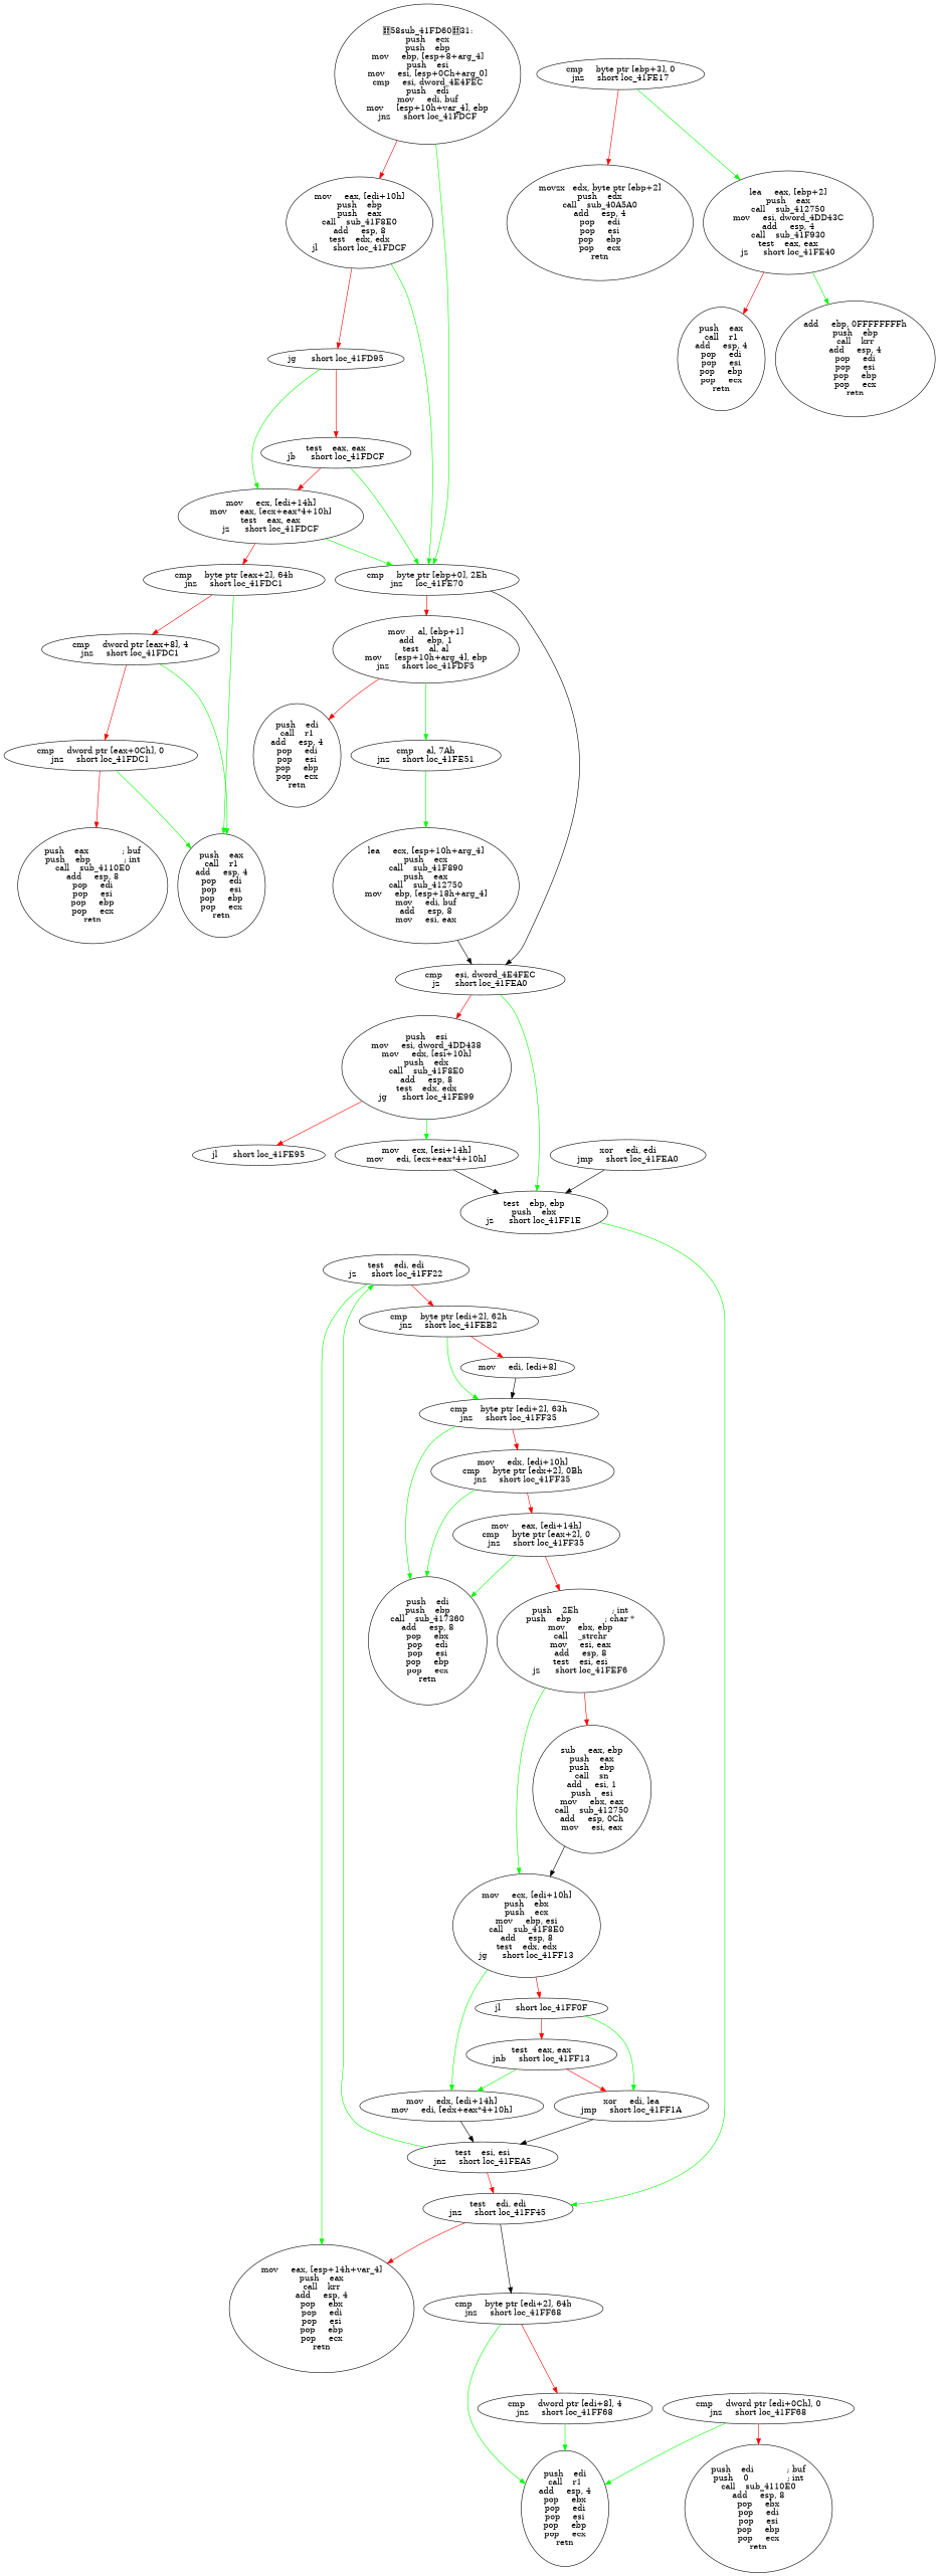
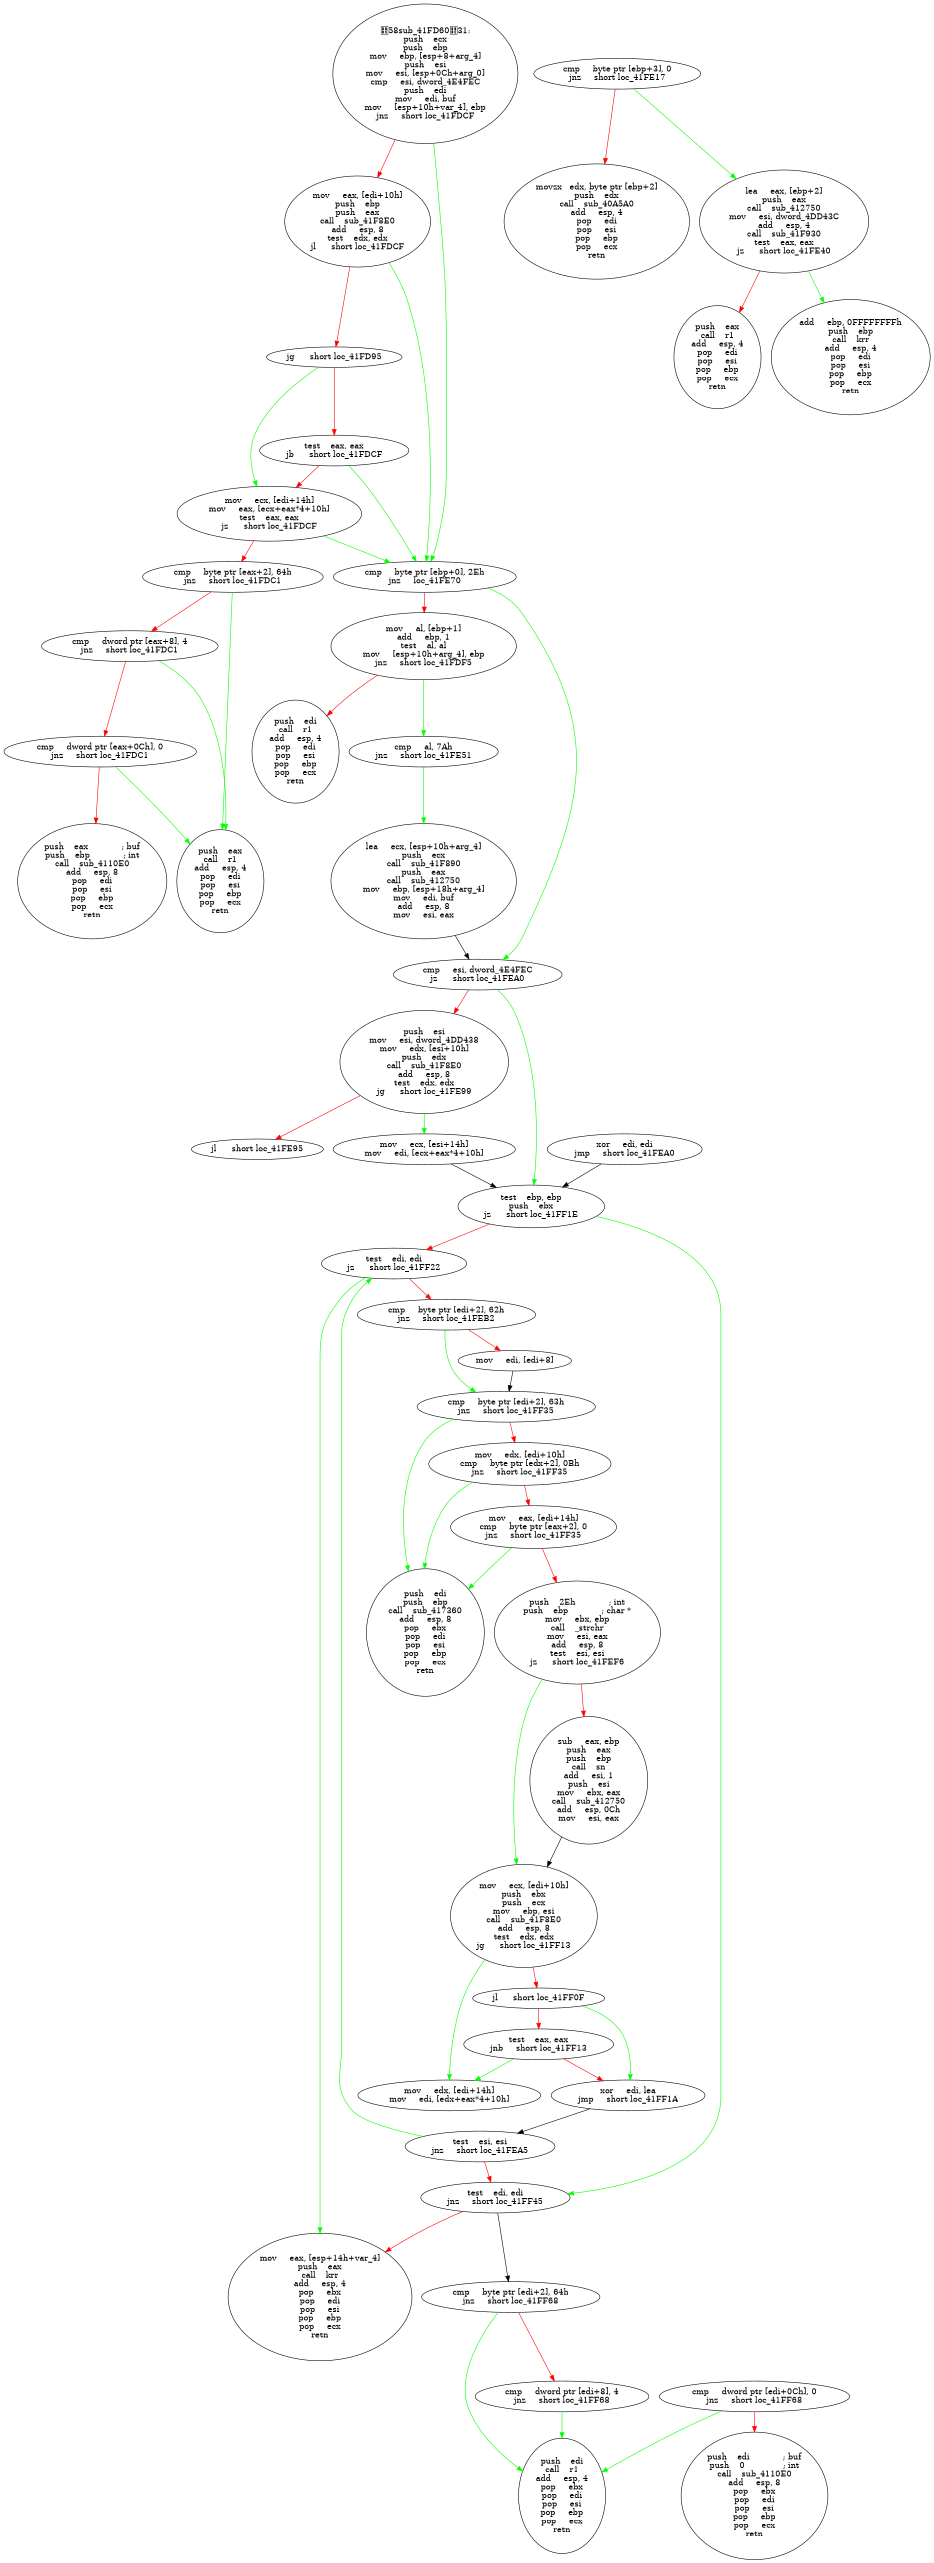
  digraph {
    edge [color=green]
    n1 [label="58sub_41FD6031:\npush    ecx\npush    ebp\nmov     ebp, [esp+8+arg_4]\npush    esi\nmov     esi, [esp+0Ch+arg_0]\ncmp     esi, dword_4E4FEC\npush    edi\nmov     edi, buf\nmov     [esp+10h+var_4], ebp\njnz     short loc_41FDCF"]
    n2 [label="mov     eax, [edi+10h]\npush    ebp\npush    eax\ncall    sub_41F8E0\nadd     esp, 8\ntest    edx, edx\njl      short loc_41FDCF"]
    n3 [label="cmp     byte ptr [ebp+0], 2Eh\njnz     loc_41FE70"]
    n4 [label="jg      short loc_41FD95"]
    n5 [label="mov     al, [ebp+1]\nadd     ebp, 1\ntest    al, al\nmov     [esp+10h+arg_4], ebp\njnz     short loc_41FDF5"]
    n6 [label="cmp     esi, dword_4E4FEC\njz      short loc_41FEA0"]
    n7 [label="test    eax, eax\njb      short loc_41FDCF"]
    n8 [label="mov     ecx, [edi+14h]\nmov     eax, [ecx+eax*4+10h]\ntest    eax, eax\njz      short loc_41FDCF"]
    n9 [label="cmp     byte ptr [eax+2], 64h\njnz     short loc_41FDC1"]
    n10 [label="cmp     dword ptr [eax+8], 4\njnz     short loc_41FDC1"]
    n11 [label="push    eax\ncall    r1\nadd     esp, 4\npop     edi\npop     esi\npop     ebp\npop     ecx\nretn"]
    n12 [label="cmp     dword ptr [eax+0Ch], 0\njnz     short loc_41FDC1"]
    n13 [label="push    eax             ; buf\npush    ebp             ; int\ncall    sub_4110E0\nadd     esp, 8\npop     edi\npop     esi\npop     ebp\npop     ecx\nretn"]
    n14 [label="push    edi\ncall    r1\nadd     esp, 4\npop     edi\npop     esi\npop     ebp\npop     ecx\nretn"]
    n15 [label="cmp     al, 7Ah\njnz     short loc_41FE51"]
    n16 [label="push    esi\nmov     esi, dword_4DD438\nmov     edx, [esi+10h]\npush    edx\ncall    sub_41F8E0\nadd     esp, 8\ntest    edx, edx\njg      short loc_41FE99"]
    n17 [label="test    ebp, ebp\npush    ebx\njz      short loc_41FF1E"]
    n18 [label="lea     ecx, [esp+10h+arg_4]\npush    ecx\ncall    sub_41F890\npush    eax\ncall    sub_412750\nmov     ebp, [esp+18h+arg_4]\nmov     edi, buf\nadd     esp, 8\nmov     esi, eax"]
    n19 [label="cmp     byte ptr [ebp+3], 0\njnz     short loc_41FE17"]
    n20 [label="movzx   edx, byte ptr [ebp+2]\npush    edx\ncall    sub_40A5A0\nadd     esp, 4\npop     edi\npop     esi\npop     ebp\npop     ecx\nretn"]
    n21 [label="lea     eax, [ebp+2]\npush    eax\ncall    sub_412750\nmov     esi, dword_4DD43C\nadd     esp, 4\ncall    sub_41F930\ntest    eax, eax\njz      short loc_41FE40"]
    n22 [label="push    eax\ncall    r1\nadd     esp, 4\npop     edi\npop     esi\npop     ebp\npop     ecx\nretn"]
    n23 [label="add     ebp, 0FFFFFFFFh\npush    ebp\ncall    krr\nadd     esp, 4\npop     edi\npop     esi\npop     ebp\npop     ecx\nretn"]
    n24 [label="jl      short loc_41FE95"]
    n25 [label="mov     ecx, [esi+14h]\nmov     edi, [ecx+eax*4+10h]"]
    n26 [label="test    edi, edi\njz      short loc_41FF22"]
    n27 [label="test    edi, edi\njnz     short loc_41FF45"]
    n28 [label="xor     edi, edi\njmp     short loc_41FEA0"]
    n29 [label="cmp     byte ptr [edi+2], 62h\njnz     short loc_41FEB2"]
    n30 [label="mov     eax, [esp+14h+var_4]\npush    eax\ncall    krr\nadd     esp, 4\npop     ebx\npop     edi\npop     esi\npop     ebp\npop     ecx\nretn"]
    n31 [label="cmp     byte ptr [edi+2], 64h\njnz     short loc_41FF68"]
    n32 [label="mov     edi, [edi+8]"]
    n33 [label="cmp     byte ptr [edi+2], 63h\njnz     short loc_41FF35"]
    n34 [label="mov     edx, [edi+10h]\ncmp     byte ptr [edx+2], 0Bh\njnz     short loc_41FF35"]
    n35 [label="push    edi\npush    ebp\ncall    sub_417360\nadd     esp, 8\npop     ebx\npop     edi\npop     esi\npop     ebp\npop     ecx\nretn"]
    n36 [label="mov     eax, [edi+14h]\ncmp     byte ptr [eax+2], 0\njnz     short loc_41FF35"]
    n37 [label="push    2Eh             ; int\npush    ebp             ; char *\nmov     ebx, ebp\ncall    _strchr\nmov     esi, eax\nadd     esp, 8\ntest    esi, esi\njz      short loc_41FEF6"]
    n38 [label="sub     eax, ebp\npush    eax\npush    ebp\ncall    sn\nadd     esi, 1\npush    esi\nmov     ebx, eax\ncall    sub_412750\nadd     esp, 0Ch\nmov     esi, eax"]
    n39 [label="mov     ecx, [edi+10h]\npush    ebx\npush    ecx\nmov     ebp, esi\ncall    sub_41F8E0\nadd     esp, 8\ntest    edx, edx\njg      short loc_41FF13"]
    n40 [label="jl      short loc_41FF0F"]
    n41 [label="mov     edx, [edi+14h]\nmov     edi, [edx+eax*4+10h]"]
    n42 [label="test    eax, eax\njnb     short loc_41FF13"]
    n43 [label="xor     edi, lea\njmp     short loc_41FF1A"]
    n44 [label="test    esi, esi\njnz     short loc_41FEA5"]
    n45 [label="cmp     dword ptr [edi+8], 4\njnz     short loc_41FF68"]
    n46 [label="push    edi\ncall    r1\nadd     esp, 4\npop     ebx\npop     edi\npop     esi\npop     ebp\npop     ecx\nretn"]
    n47 [label="cmp     dword ptr [edi+0Ch], 0\njnz     short loc_41FF68"]
    n48 [label="push    edi             ; buf\npush    0               ; int\ncall    sub_4110E0\nadd     esp, 8\npop     ebx\npop     edi\npop     esi\npop     ebp\npop     ecx\nretn"]
    n1 -> n2 [color=red]
    n1 -> n3
    n2 -> n3
    n2 -> n4 [color=red]
    n3 -> n5 [color=red]
-   n3 -> n6 [color=black]
+   n3 -> n6
    n4 -> n7 [color=red]
    n4 -> n8
    n5 -> n14 [color=red]
    n5 -> n15
    n6 -> n16 [color=red]
    n6 -> n17
    n7 -> n3
    n7 -> n8 [color=red]
    n8 -> n3
    n8 -> n9 [color=red]
    n9 -> n10 [color=red]
    n9 -> n11
    n10 -> n11
    n10 -> n12 [color=red]
    n12 -> n11
    n12 -> n13 [color=red]
    n15 -> n18
    n16 -> n24 [color=red]
    n16 -> n25
+   n17 -> n26 [color=red]
    n17 -> n27
    n18 -> n6 [color=black]
    n19 -> n20 [color=red]
    n19 -> n21
    n21 -> n22 [color=red]
    n21 -> n23
    n25 -> n17 [color=black]
    n26 -> n29 [color=red]
    n26 -> n30
    n27 -> n30 [color=red]
    n27 -> n31 [color=black]
    n28 -> n17 [color=black]
    n29 -> n32 [color=red]
    n29 -> n33
    n31 -> n45 [color=red]
    n31 -> n46
    n32 -> n33 [color=black]
    n33 -> n34 [color=red]
    n33 -> n35
    n34 -> n35
    n34 -> n36 [color=red]
    n36 -> n35
    n36 -> n37 [color=red]
    n37 -> n38 [color=red]
    n37 -> n39
    n38 -> n39 [color=black]
    n39 -> n40 [color=red]
    n39 -> n41
    n40 -> n42 [color=red]
    n40 -> n43
-   n41 -> n44 [color=black]
    n42 -> n41
    n42 -> n43 [color=red]
    n43 -> n44 [color=black]
    n44 -> n26
    n44 -> n27 [color=red]
    n45 -> n46
    n47 -> n46
    n47 -> n48 [color=red]
  }
